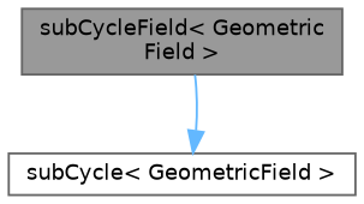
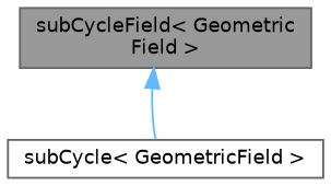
  digraph {
    node [color=gray40 fontname=Helvetica fontsize=10 shape=box style=filled]
    n1 [fillcolor=grey60 fontcolor=black height=0.2 label="subCycleField\< Geometric\lField \>" width=0.4]
    n2 [fillcolor=white height=0.2 label="subCycle\< GeometricField \>" width=0.4]
-   n2 -> n1 [color=steelblue1 dir=back fontname=Helvetica fontsize=10 labelfontname=Helvetica labelfontsize=10 style=solid]
+   n1 -> n2 [color=steelblue1 dir=back fontname=Helvetica fontsize=10 labelfontname=Helvetica labelfontsize=10 style=solid]
  }
